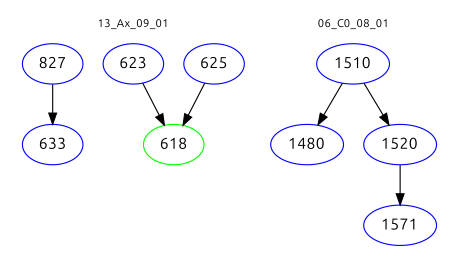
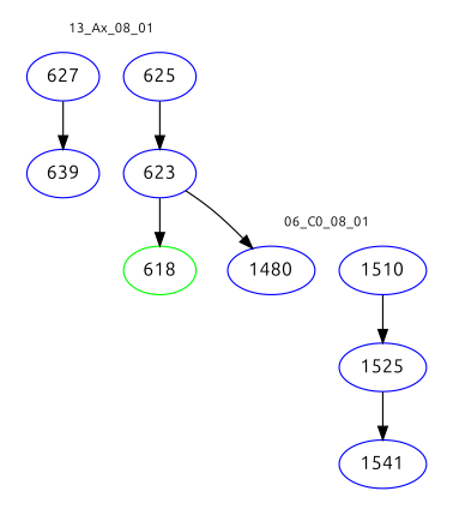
  digraph {
    fontname=Ubuntu
    node [color=blue fontname=Ubuntu]
    edge [color=black fontname=Ubuntu]
    n1 [label=625]
    n2 [label=623]
-   n3 [label=827]
+   n3 [label=627]
    n4 [color=green label=618]
-   n5 [label=633]
+   n5 [label=639]
    n6 [label=1510]
    n7 [label=1480]
-   n8 [label=1520]
-   n9 [label=1571]
+   n8 [label=1525]
+   n9 [label=1541]
    subgraph cluster_1 {
      color=white
      fontsize=10
-     label="13_Ax_09_01"
+     label="13_Ax_08_01"
      n1
      n2
      n3
      n4
      n5
    }
    subgraph cluster_2 {
      color=white
      fontsize=10
      label="06_C0_08_01"
      n6
      n7
      n8
      n9
    }
-   n1 -> n4
+   n1 -> n2
    n2 -> n4
    n3 -> n5
-   n6 -> n7
+   n2 -> n7
    n6 -> n8
    n8 -> n9
  }
